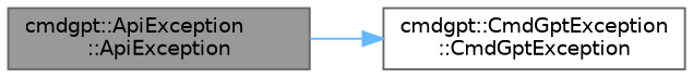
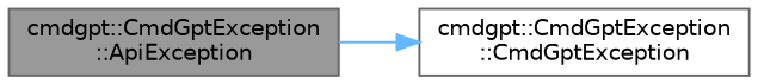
  digraph {
    rankdir=LR
    node [fontname=Helvetica fontsize=10 shape=box style=filled]
-   n1 [color=gray40 fillcolor=grey60 fontcolor=black height=0.2 label="cmdgpt::ApiException\l::ApiException" width=0.4]
+   n1 [color=gray40 fillcolor=grey60 fontcolor=black height=0.2 label="cmdgpt::CmdGptException\l::ApiException" width=0.4]
    n2 [color=grey40 fillcolor=white height=0.2 label="cmdgpt::CmdGptException\l::CmdGptException" width=0.4]
    n1 -> n2 [color=steelblue1 fontname=Helvetica fontsize=10 labelfontname=Helvetica labelfontsize=10 style=solid]
  }
